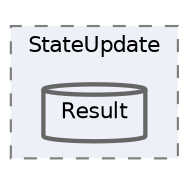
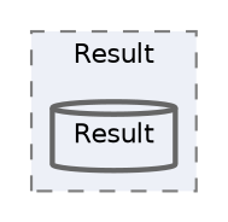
  digraph {
    compound=true
    rankdir=LR
    n1 [color=gray40 fillcolor="#edf0f7" fontname=Helvetica fontsize=10 height=0.2 label=Result shape=cylinder style="filled,bold" width=0.4]
    subgraph cluster_1 {
      bgcolor="#edf0f7"
      fontname=Helvetica
      fontsize=10
-     label=StateUpdate
+     label=Result
      pencolor=grey50
      style="filled,dashed"
      n1
    }
  }
